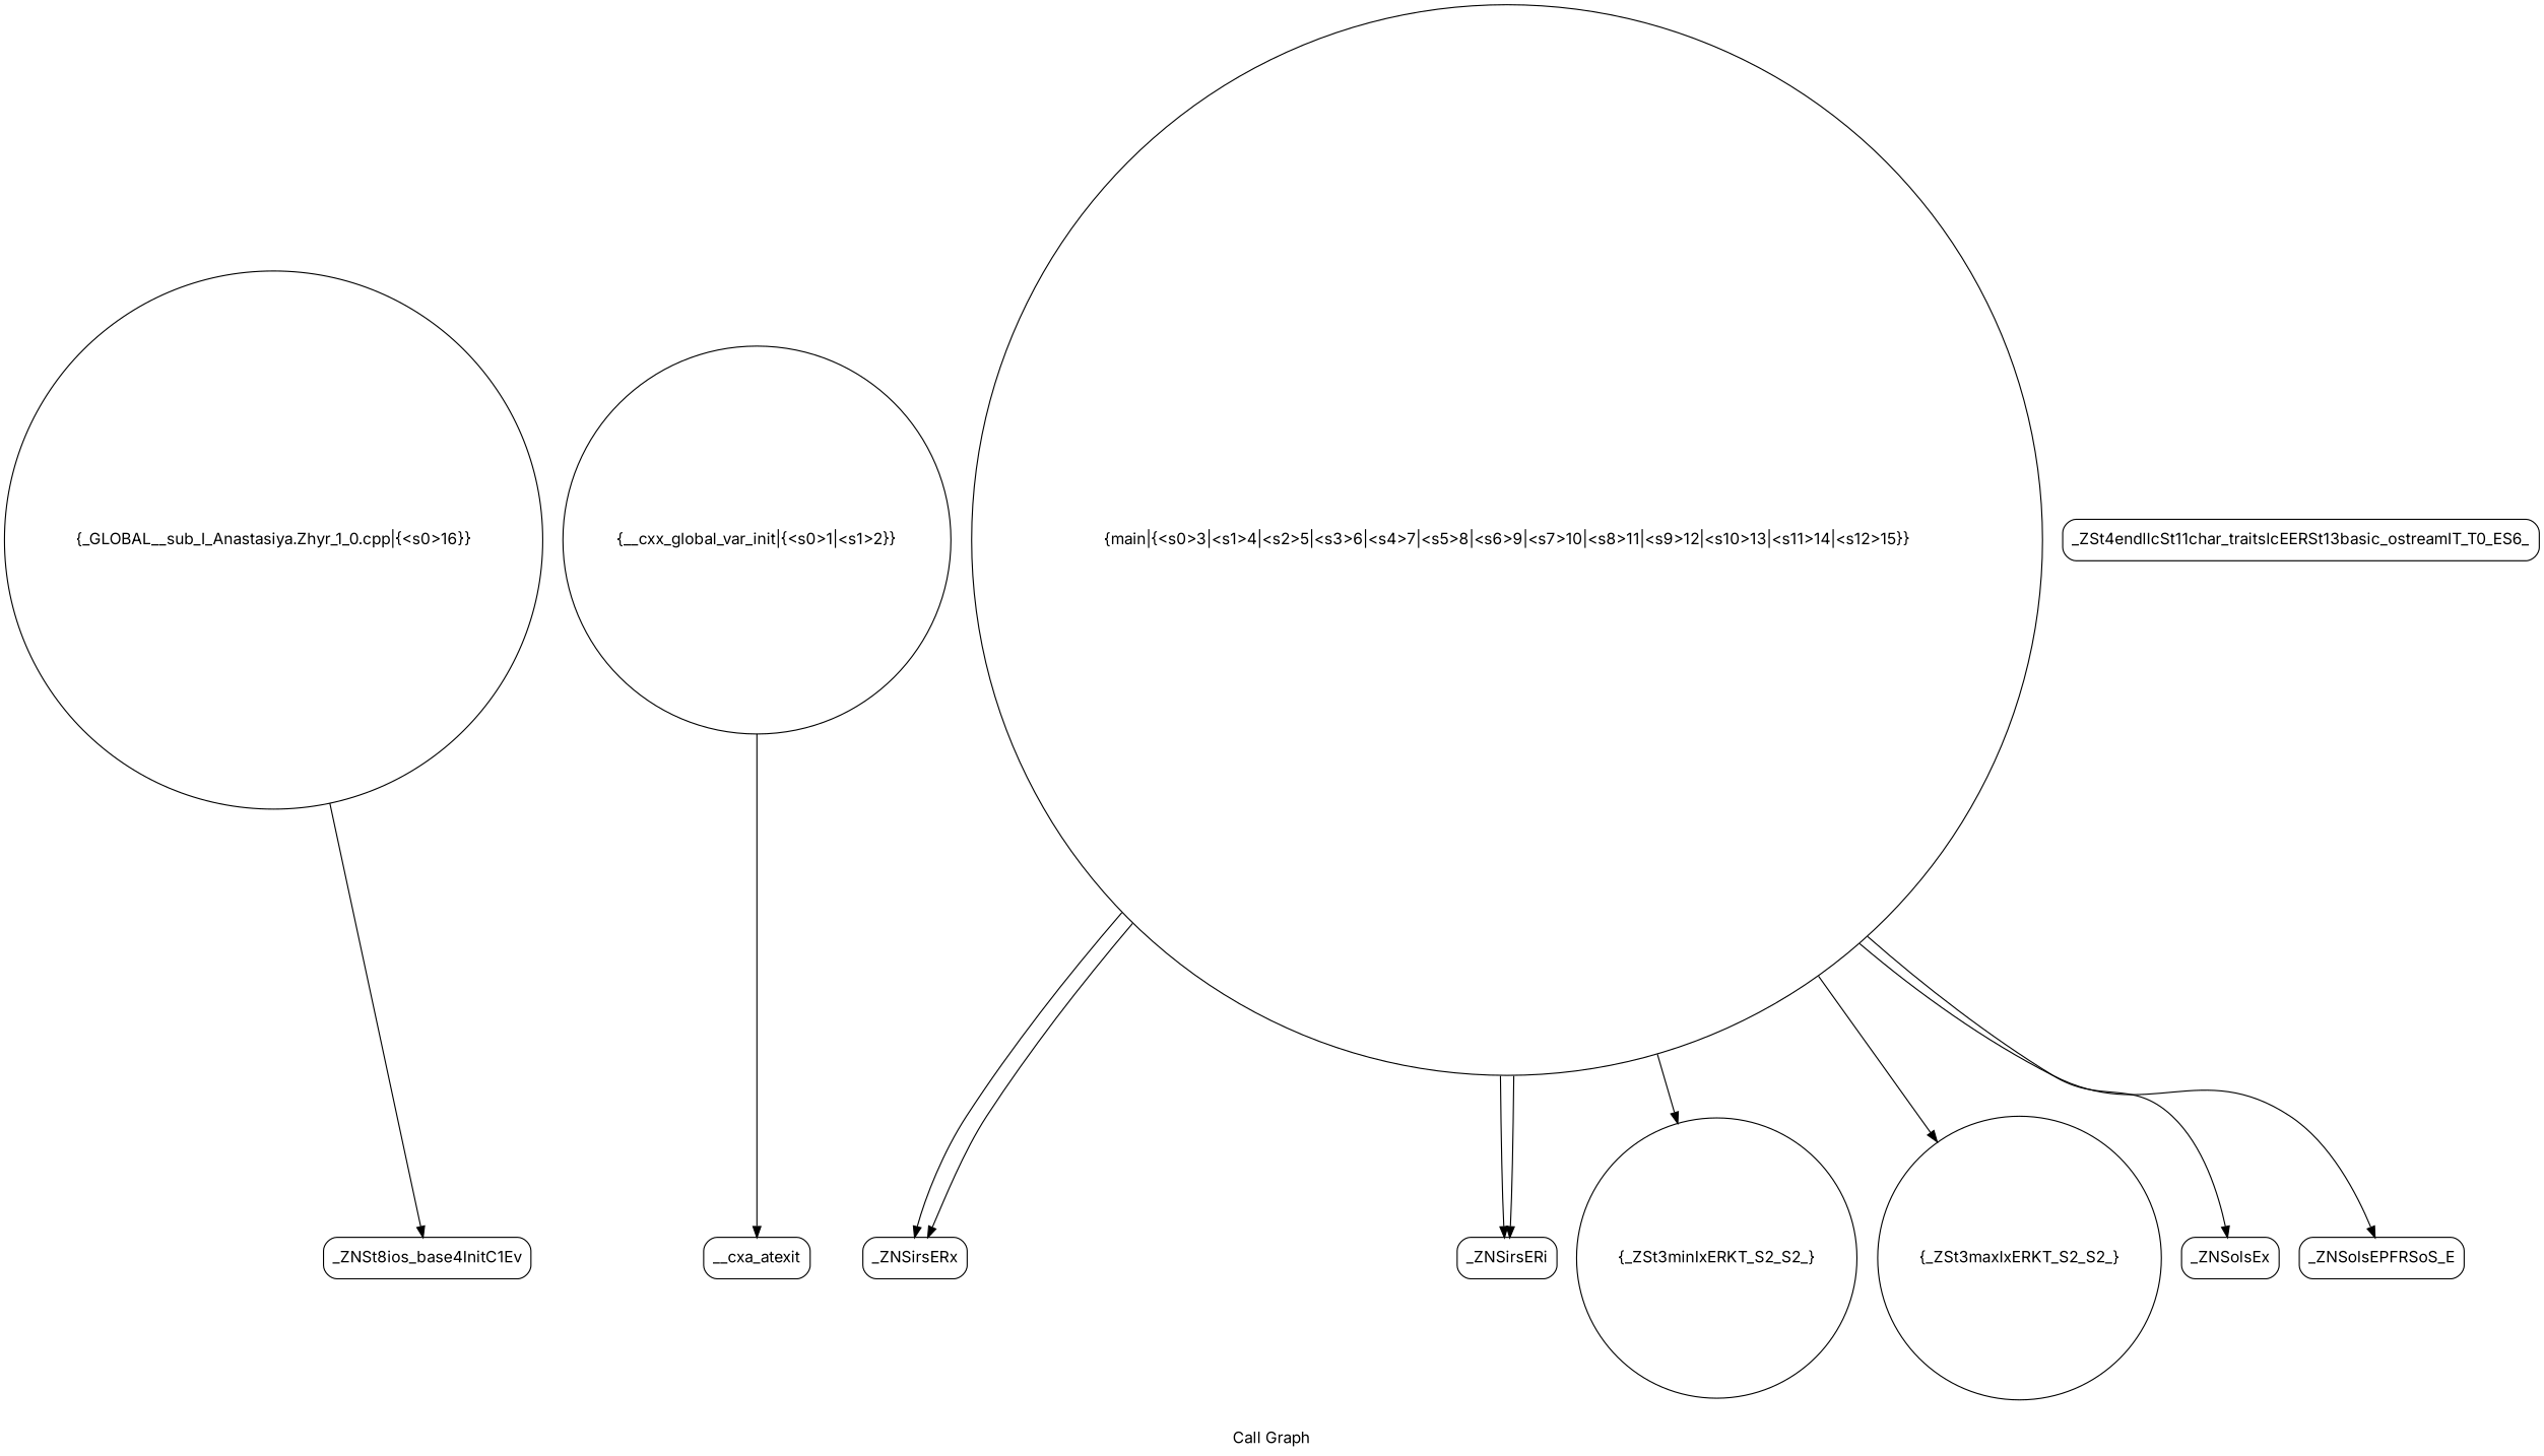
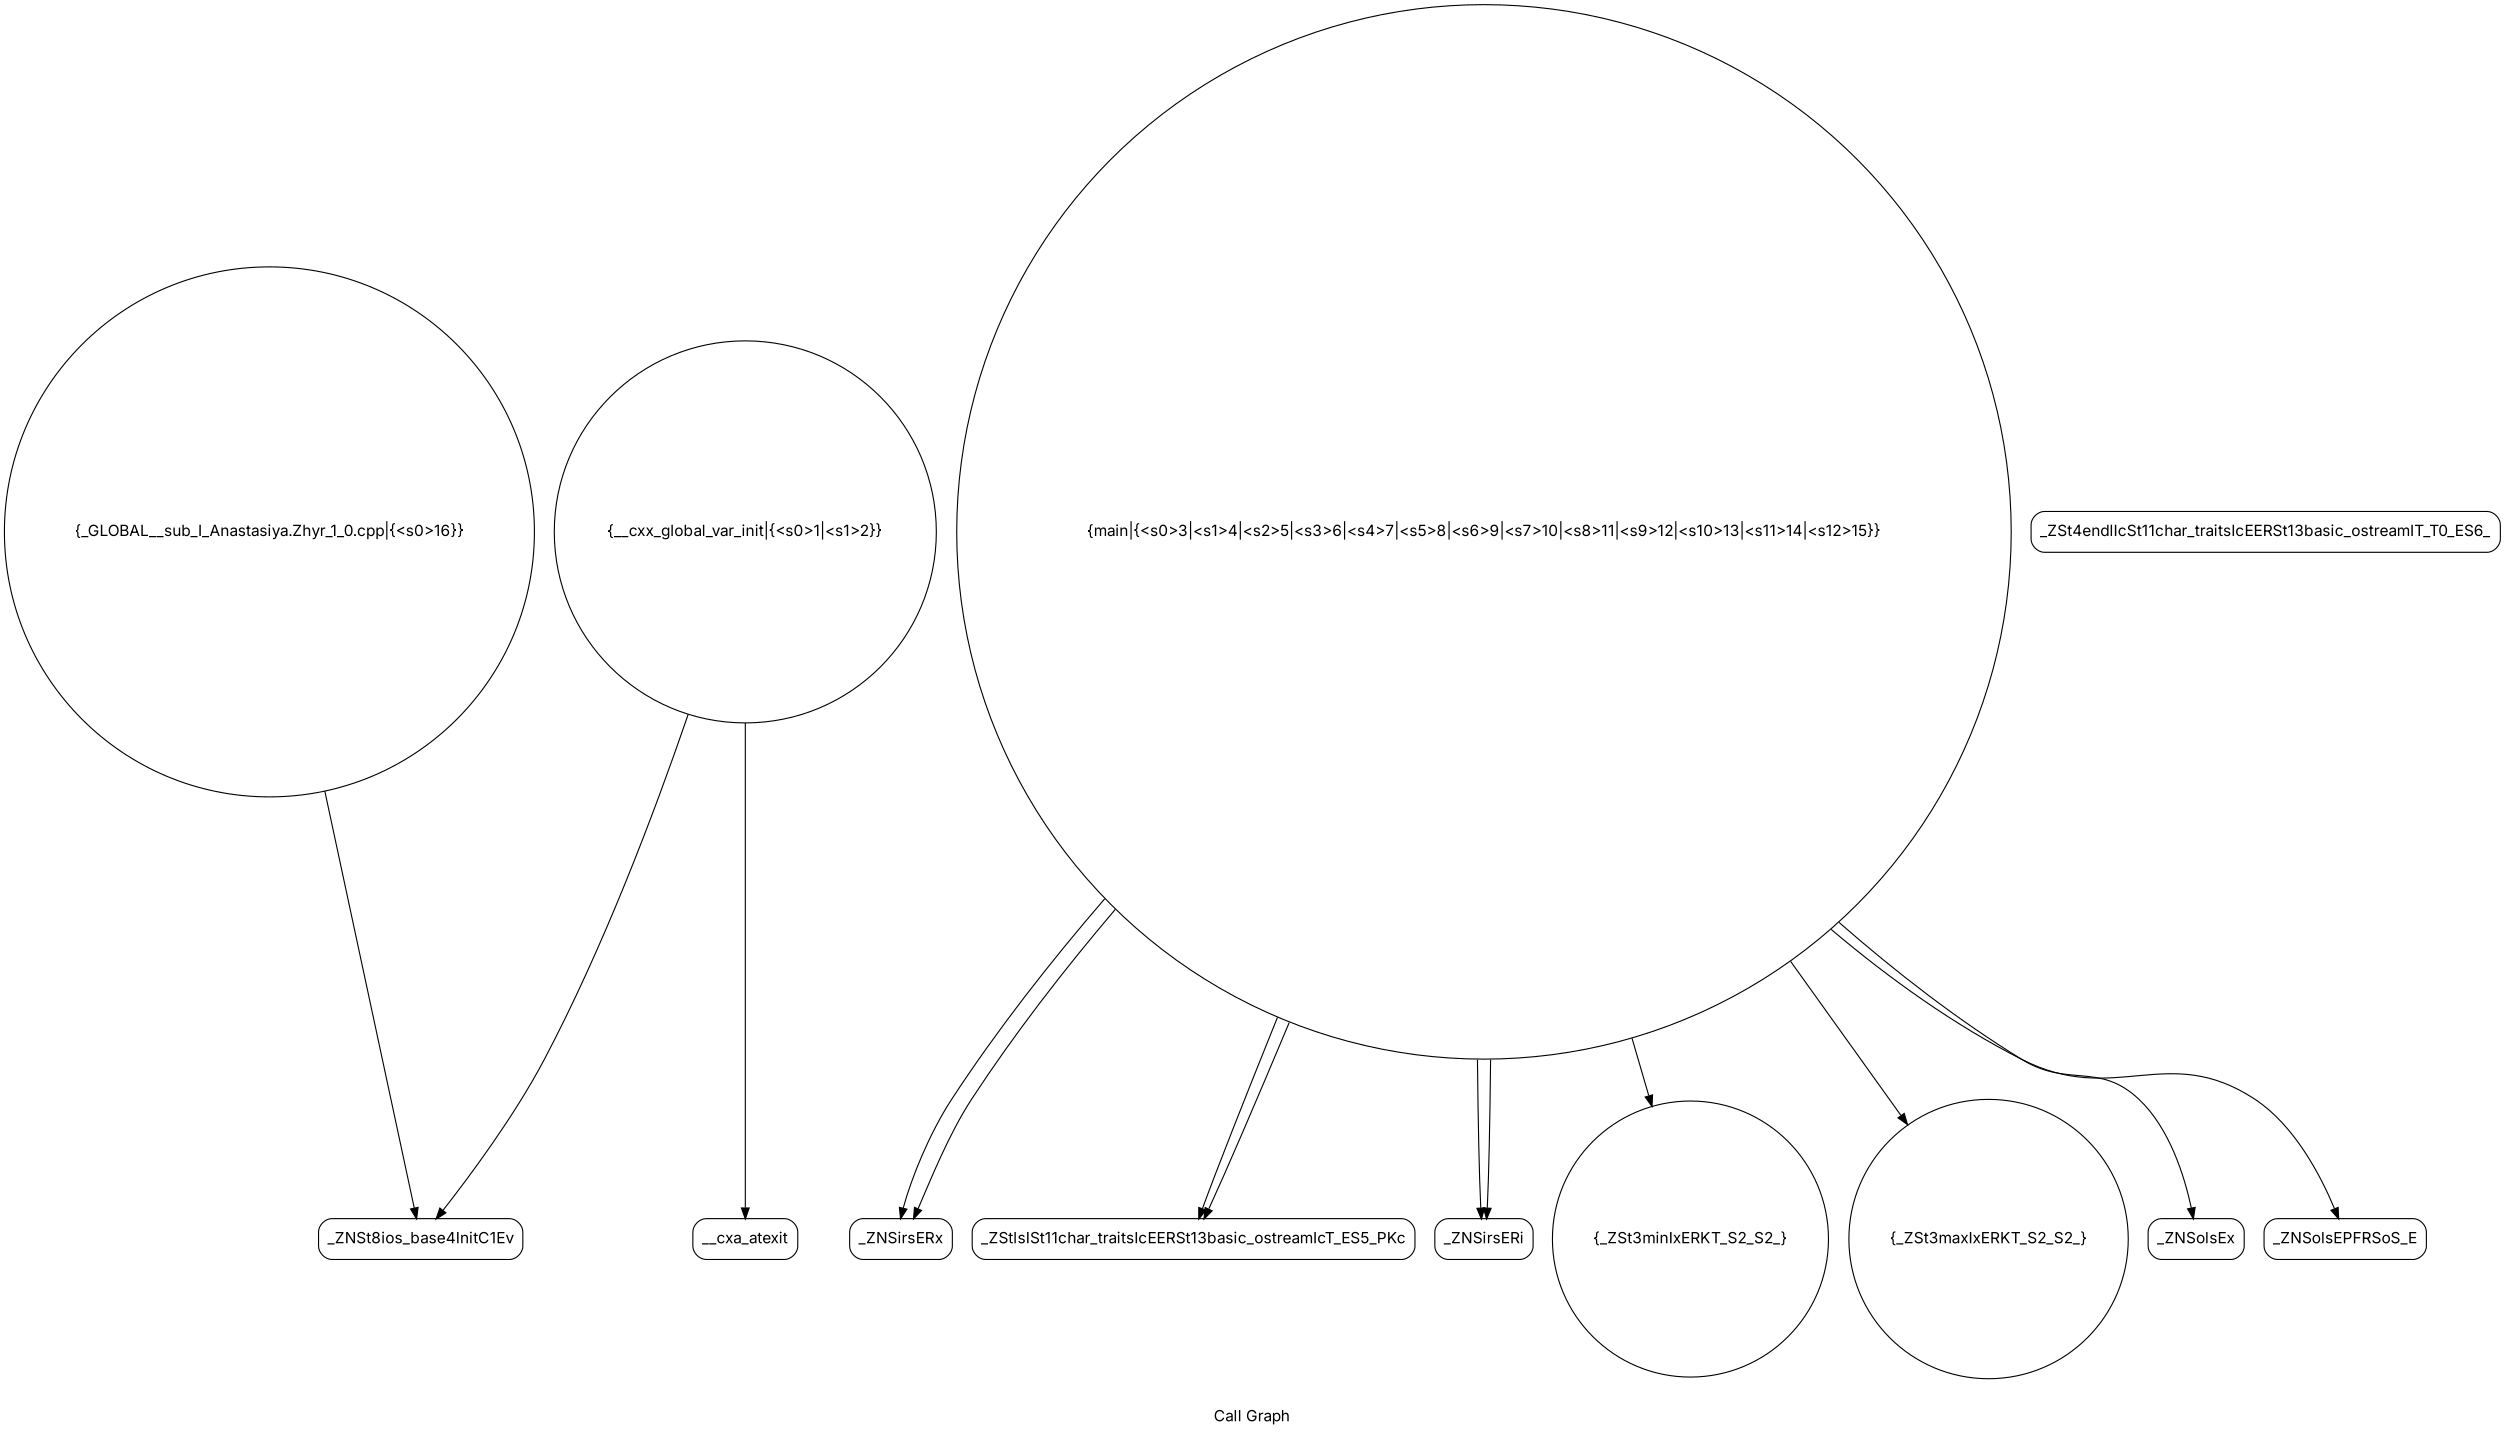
  digraph {
    fontname=Inter
    label="Call Graph"
    node [fontname=Inter shape=Mrecord]
    edge [color=black fontname=Inter tailport=s0]
    n1 [label="{__cxx_global_var_init|{<s0>1|<s1>2}}" shape=circle]
    n2 [label="{_ZNSt8ios_base4InitC1Ev}"]
    n3 [label="{__cxa_atexit}"]
    n4 [label="{_ZNSirsERx}"]
    n5 [label="{_ZSt4endlIcSt11char_traitsIcEERSt13basic_ostreamIT_T0_ES6_}"]
+   n6 [label="{_ZStlsISt11char_traitsIcEERSt13basic_ostreamIcT_ES5_PKc}"]
    n7 [label="{main|{<s0>3|<s1>4|<s2>5|<s3>6|<s4>7|<s5>8|<s6>9|<s7>10|<s8>11|<s9>12|<s10>13|<s11>14|<s12>15}}" shape=circle]
    n8 [label="{_ZNSirsERi}"]
    n9 [label="{_ZSt3minIxERKT_S2_S2_}" shape=circle]
    n10 [label="{_ZSt3maxIxERKT_S2_S2_}" shape=circle]
    n11 [label="{_ZNSolsEx}"]
    n12 [label="{_ZNSolsEPFRSoS_E}"]
    n13 [label="{_GLOBAL__sub_I_Anastasiya.Zhyr_1_0.cpp|{<s0>16}}" shape=circle]
+   n1 -> n2
    n1 -> n3 [tailport=s1]
    n7 -> n4 [tailport=s4]
    n7 -> n4 [tailport=s5]
+   n7 -> n6 [tailport=s7]
+   n7 -> n6 [tailport=s9]
    n7 -> n8 [tailport=s2]
    n7 -> n8 [tailport=s3]
    n7 -> n9 [tailport=s6]
    n7 -> n10 [tailport=s10]
    n7 -> n11 [tailport=s11]
    n7 -> n12 [tailport=s12]
    n13 -> n2
  }
